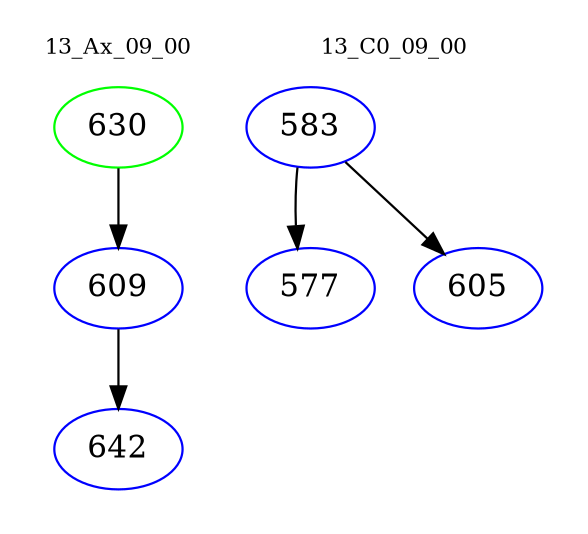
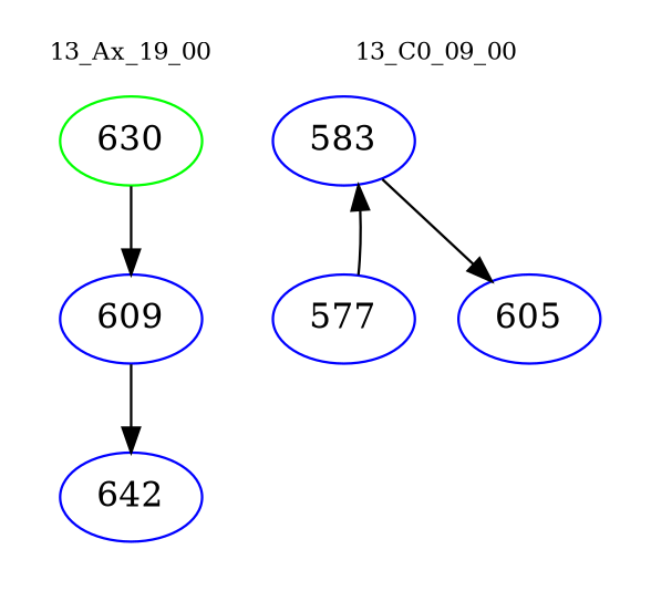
  digraph {
    node [color=blue]
    edge [color=black]
    n1 [color=green label=630]
    n2 [label=609]
    n3 [label=642]
    n4 [label=583]
    n5 [label=577]
    n6 [label=605]
    subgraph cluster_1 {
      color=white
      fontsize=10
-     label="13_Ax_09_00"
+     label="13_Ax_19_00"
      n1
      n2
      n3
    }
    subgraph cluster_2 {
      color=white
      fontsize=10
      label="13_C0_09_00"
      n4
      n5
      n6
    }
    n1 -> n2
    n2 -> n3
-   n4 -> n5
+   n5 -> n4
    n4 -> n6
  }
